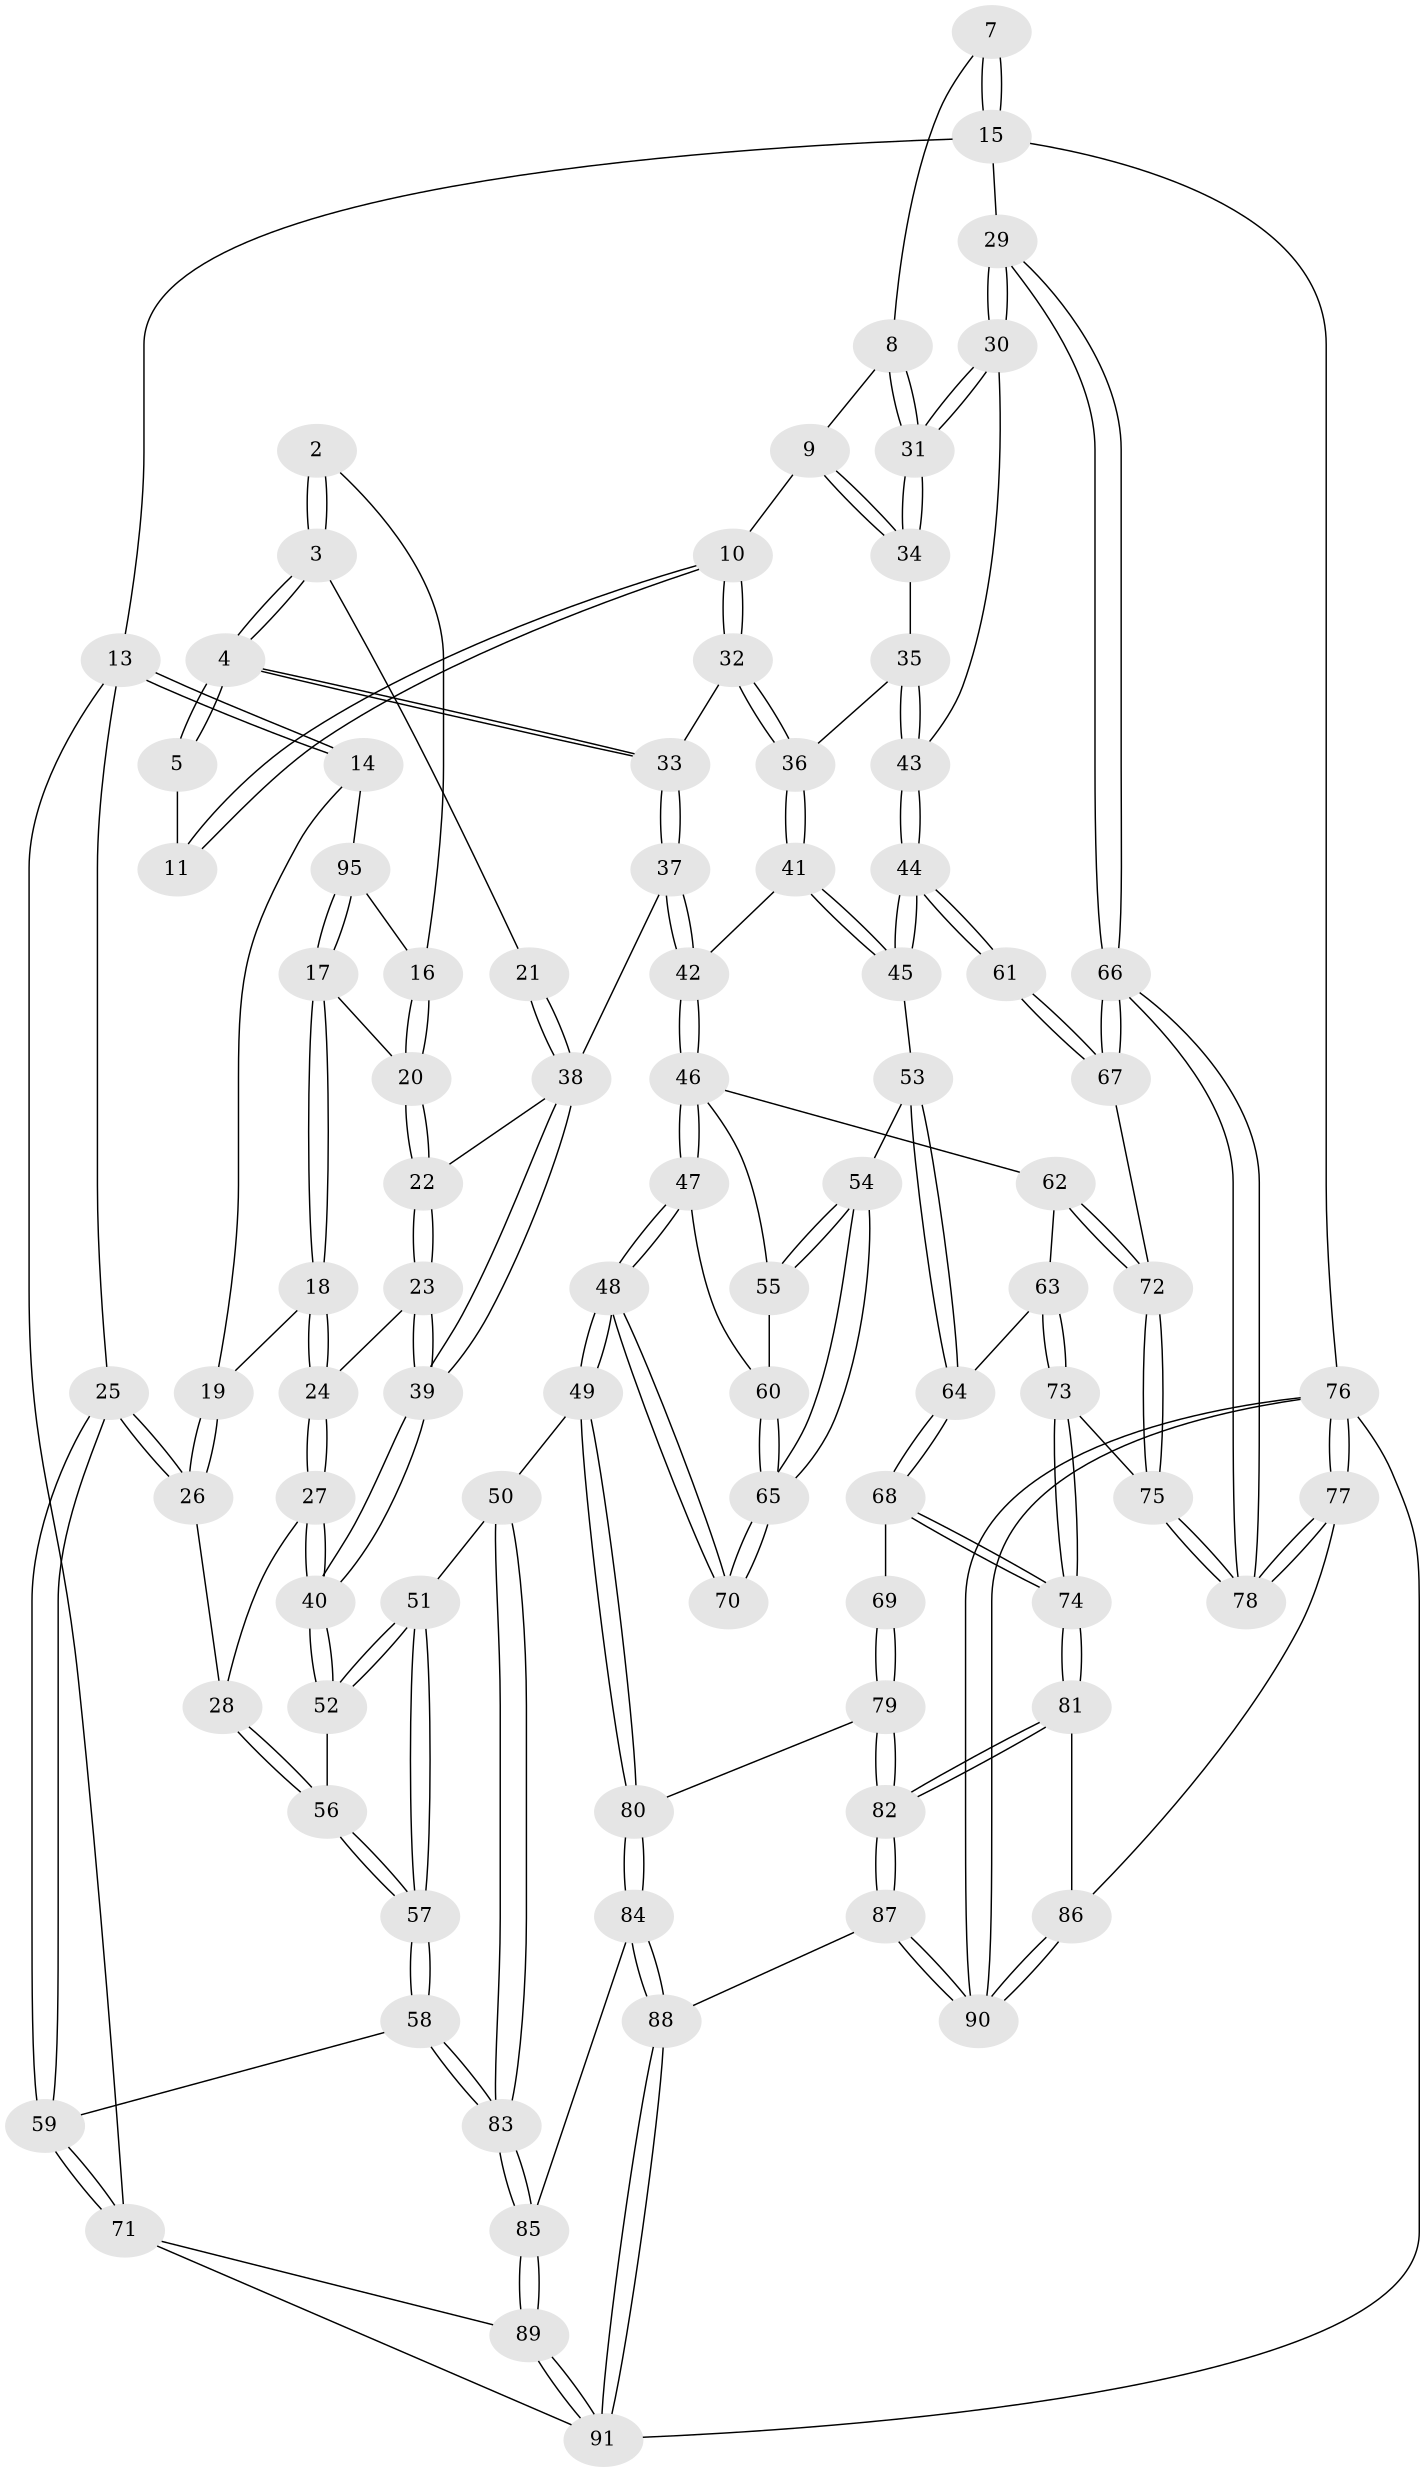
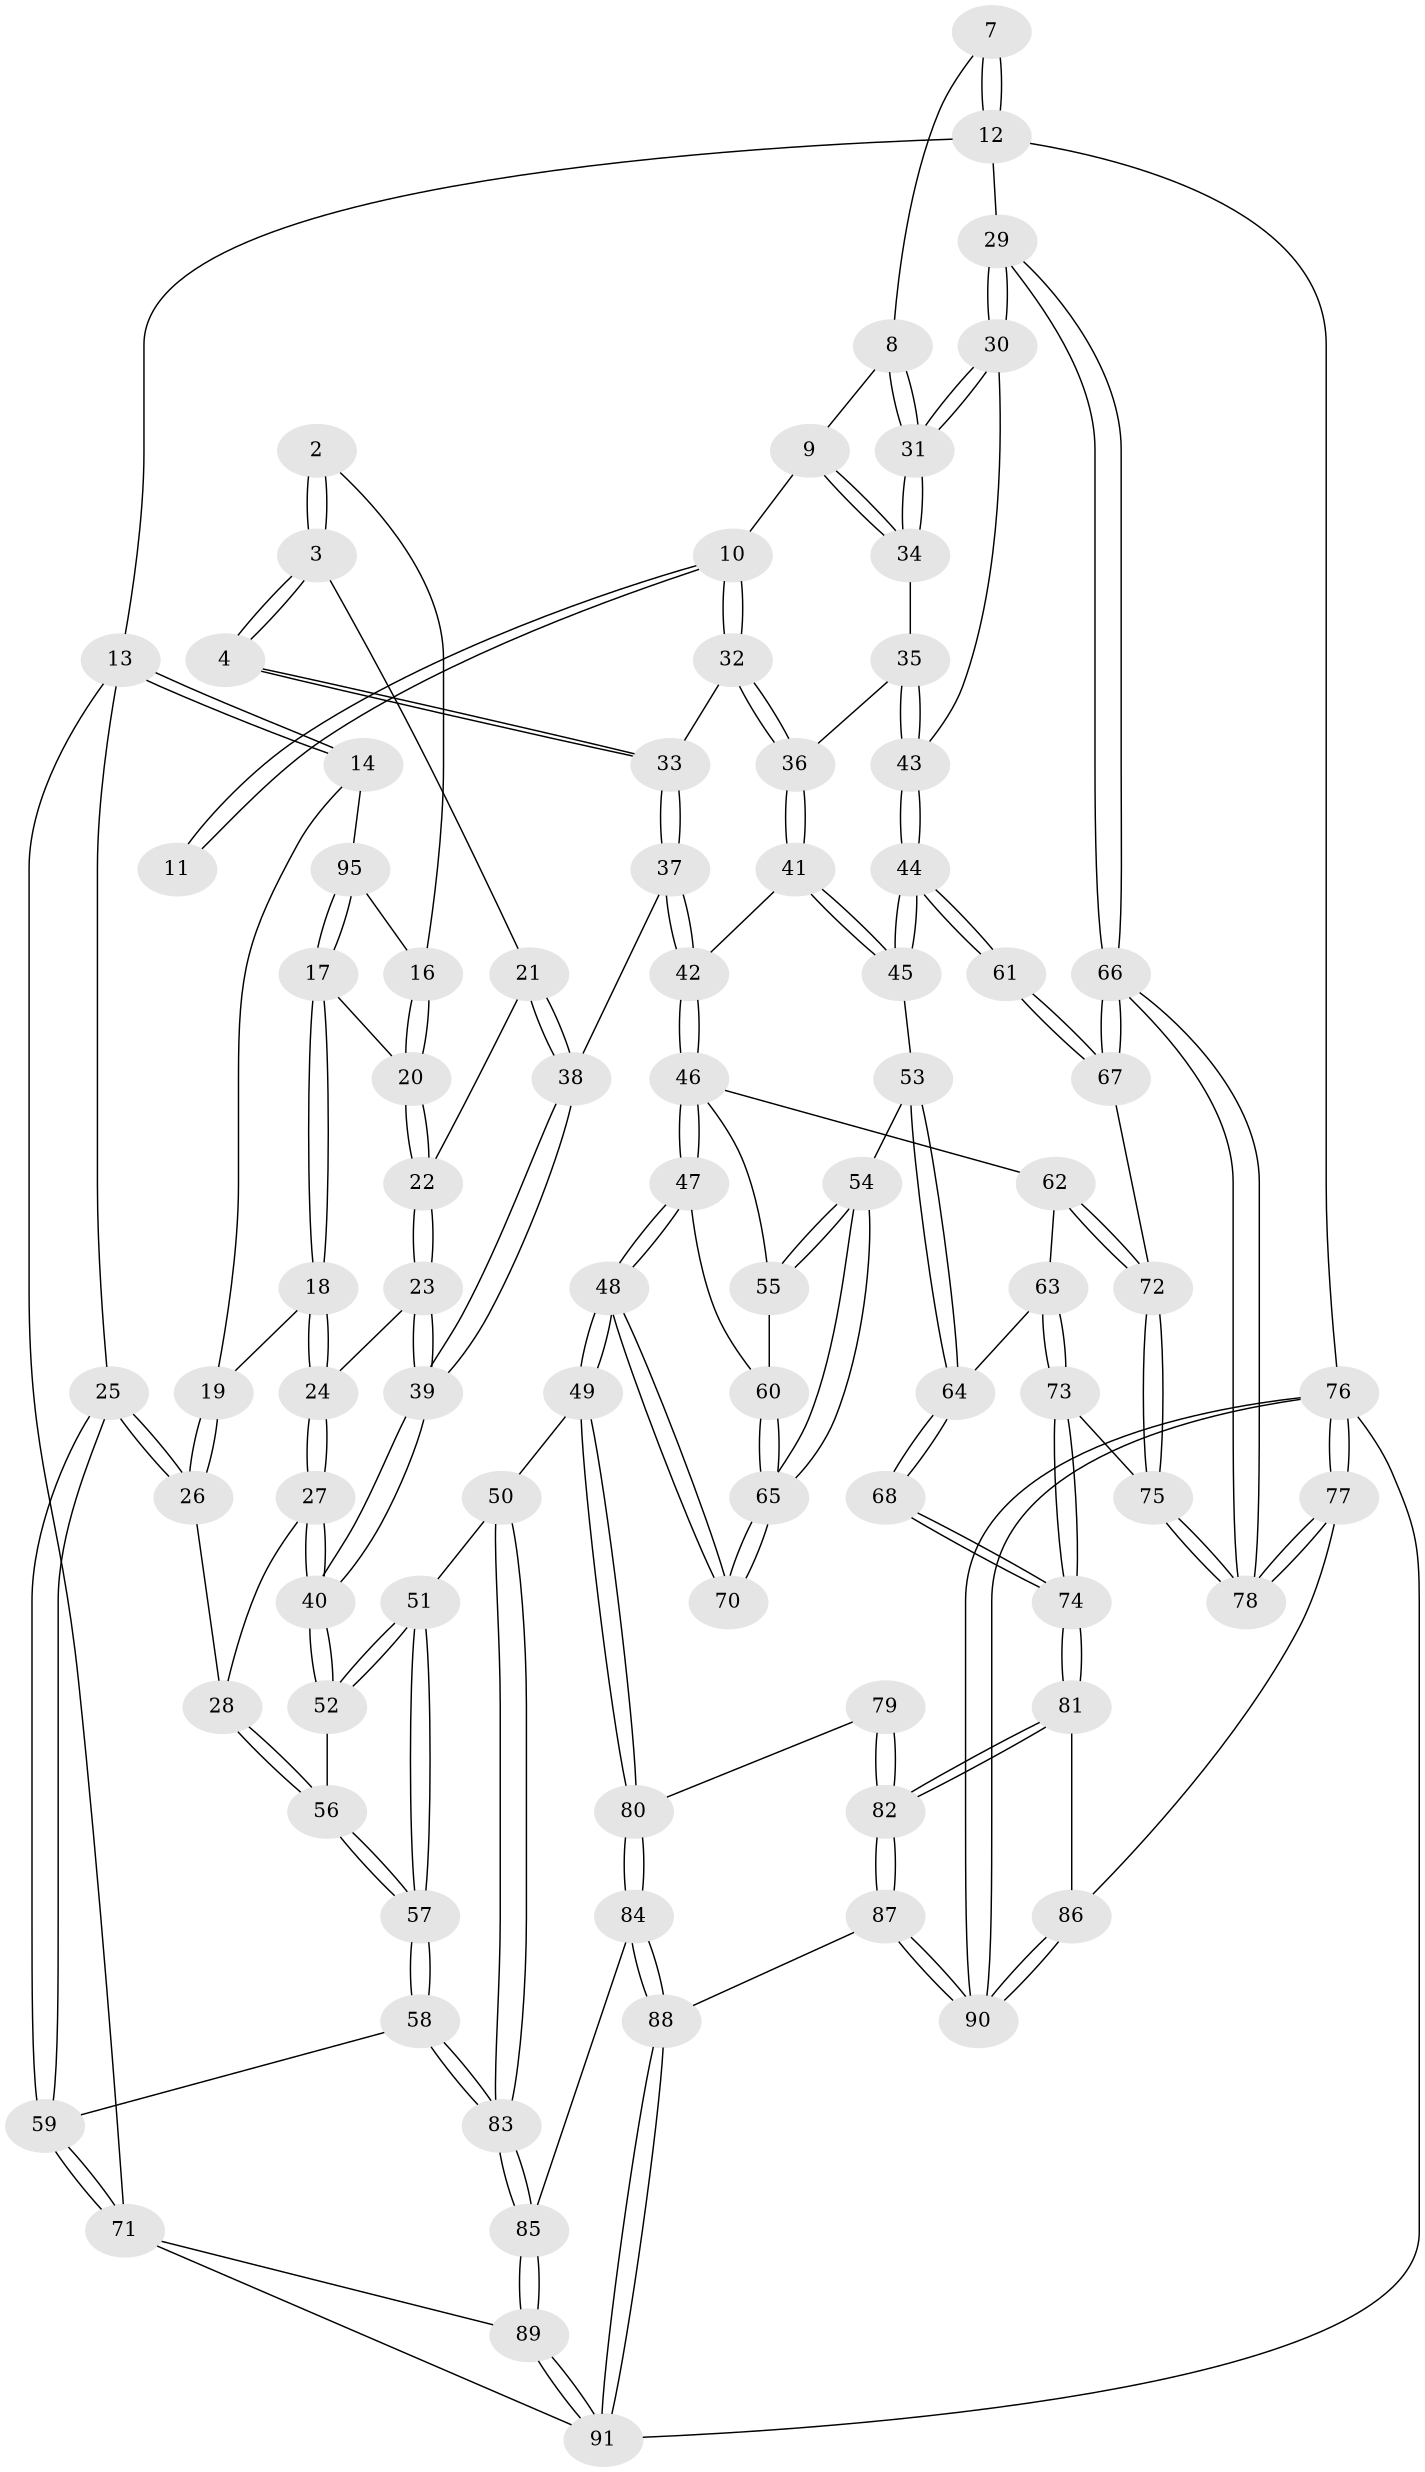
  graph {
    node [color=gray90 style=filled]
    2
    3
    16
    7
    8
-   12 [label=15]
+   12
    4
    21
    20
-   5
    33
    22
    38
    11
    37
    9
    31
    13
    29
    76
    10
    34
    32
    35
    36
    14
    25
    71
    30
    66
    91
    77
    90
    n34 [label=95]
    19
    26
    59
    89
    17
    18
    24
    27
    28
    23
    39
    40
    56
    52
    57
    43
    67
    78
    44
    41
    42
    45
    46
    53
    47
    55
    62
    61
    54
    64
    48
    60
    49
    70
    65
    50
    80
    51
    83
    84
    85
    58
    68
    63
    72
    73
    75
    74
-   69
    79
    81
    82
    86
    87
    88
    2 -- 3
    2 -- 3
    2 -- 16
    3 -- 4
    3 -- 4
    3 -- 21
    16 -- 20
    16 -- 20
    7 -- 8
    7 -- 12
    7 -- 12
    8 -- 9
    8 -- 31
    8 -- 31
    12 -- 13
    12 -- 29
    12 -- 76
-   4 -- 5
-   4 -- 5
    4 -- 33
    4 -- 33
-   38 -- 22
+   21 -- 22
    21 -- 38
    21 -- 38
    20 -- 22
    20 -- 22
-   5 -- 11
    33 -- 37
    33 -- 37
    22 -- 23
    22 -- 23
    38 -- 39
    38 -- 39
    37 -- 38
    37 -- 42
    37 -- 42
    9 -- 10
    9 -- 34
    9 -- 34
    31 -- 34
    31 -- 34
    13 -- 14
    13 -- 14
    13 -- 25
    13 -- 71
    29 -- 30
    29 -- 30
    29 -- 66
    29 -- 66
    76 -- 91
    76 -- 77
    76 -- 77
    76 -- 90
    76 -- 90
    10 -- 11
    10 -- 11
    10 -- 32
    10 -- 32
    34 -- 35
    32 -- 33
    32 -- 36
    32 -- 36
    35 -- 36
    35 -- 43
    35 -- 43
    36 -- 41
    36 -- 41
    14 -- n34
    14 -- 19
    25 -- 26
    25 -- 26
    25 -- 59
    25 -- 59
    71 -- 91
    71 -- 89
    30 -- 31
    30 -- 31
    30 -- 43
    66 -- 67
    66 -- 67
    66 -- 78
    66 -- 78
    77 -- 78
    77 -- 78
    77 -- 86
    n34 -- 16
    n34 -- 17
    n34 -- 17
    19 -- 26
    19 -- 26
    26 -- 28
    59 -- 71
    59 -- 71
    89 -- 91
    89 -- 91
    17 -- 20
    17 -- 18
    17 -- 18
    18 -- 19
    18 -- 24
    18 -- 24
    24 -- 27
    24 -- 27
    27 -- 28
    27 -- 40
    27 -- 40
    28 -- 56
    28 -- 56
    23 -- 24
    23 -- 39
    23 -- 39
    39 -- 40
    39 -- 40
    40 -- 52
    40 -- 52
    56 -- 57
    56 -- 57
    52 -- 56
    57 -- 58
    57 -- 58
    43 -- 44
    43 -- 44
    67 -- 72
    44 -- 45
    44 -- 45
    44 -- 61
    44 -- 61
    41 -- 42
    41 -- 45
    41 -- 45
    42 -- 46
    42 -- 46
    45 -- 53
    46 -- 47
    46 -- 47
    46 -- 55
    46 -- 62
    53 -- 54
    53 -- 64
    53 -- 64
    47 -- 48
    47 -- 48
    47 -- 60
    55 -- 60
    62 -- 63
    62 -- 72
    62 -- 72
    61 -- 67
    61 -- 67
    54 -- 55
    54 -- 55
    54 -- 65
    54 -- 65
    64 -- 68
    64 -- 68
    48 -- 49
    48 -- 49
    48 -- 70
    48 -- 70
    60 -- 65
    60 -- 65
    49 -- 50
    49 -- 80
    49 -- 80
    65 -- 70
    65 -- 70
    50 -- 51
    50 -- 83
    50 -- 83
    80 -- 84
    80 -- 84
    51 -- 52
    51 -- 52
    51 -- 57
    51 -- 57
    83 -- 85
    83 -- 85
    84 -- 85
    84 -- 88
    84 -- 88
    85 -- 89
    85 -- 89
    58 -- 59
    58 -- 83
    58 -- 83
    68 -- 74
    68 -- 74
-   68 -- 69
    63 -- 64
    63 -- 73
    63 -- 73
    72 -- 75
    72 -- 75
    73 -- 75
    73 -- 74
    73 -- 74
    75 -- 78
    75 -- 78
    74 -- 81
    74 -- 81
-   69 -- 79
-   69 -- 79
    79 -- 80
    79 -- 82
    79 -- 82
    81 -- 82
    81 -- 82
    81 -- 86
    82 -- 87
    82 -- 87
    86 -- 90
    86 -- 90
    87 -- 90
    87 -- 90
    87 -- 88
    88 -- 91
    88 -- 91
  }
